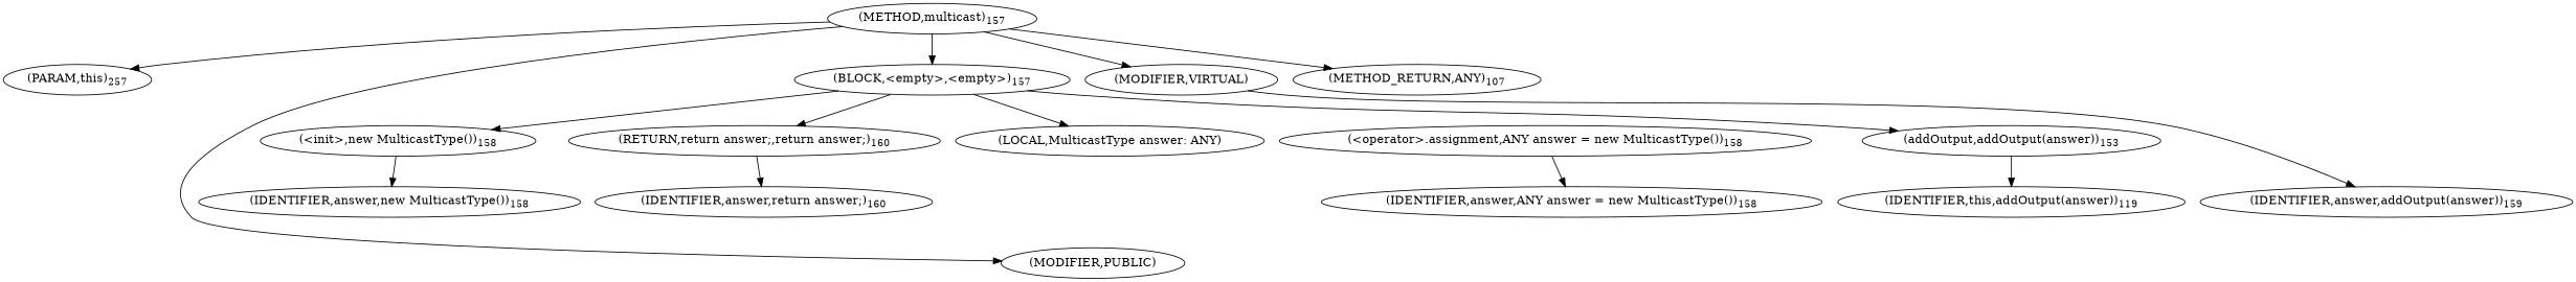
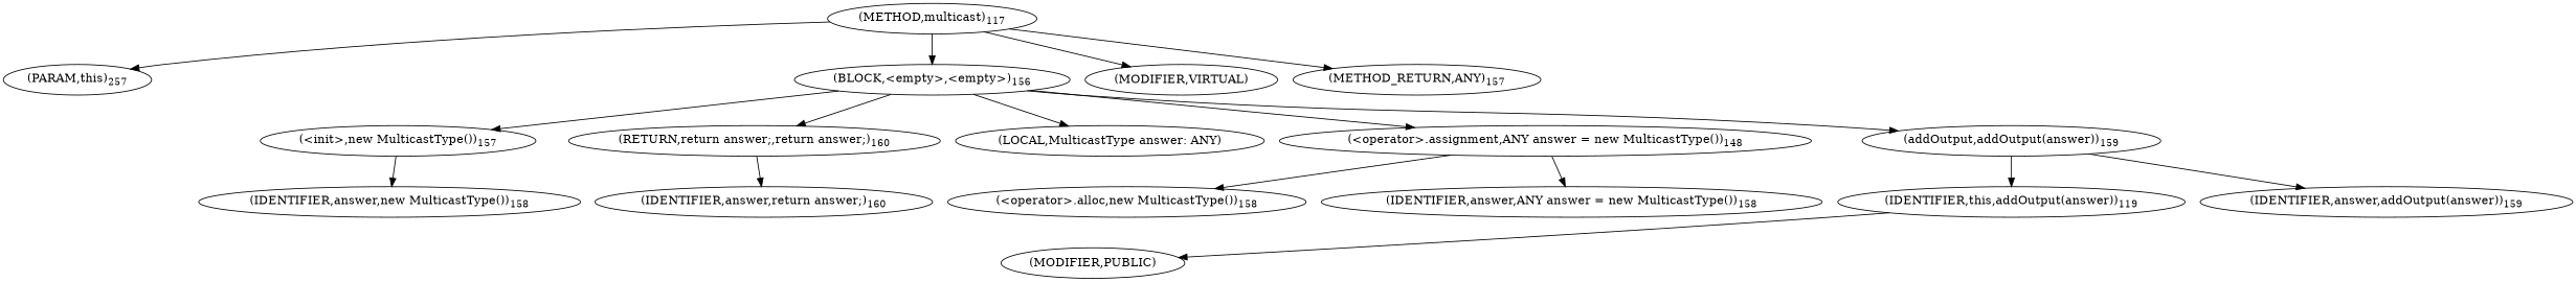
  digraph {
-   n1 [label=<(METHOD,multicast)<SUB>157</SUB>>]
+   n1 [label=<(METHOD,multicast)<SUB>117</SUB>>]
    n2 [label=<(PARAM,this)<SUB>257</SUB>>]
-   n3 [label=<(BLOCK,&lt;empty&gt;,&lt;empty&gt;)<SUB>157</SUB>>]
+   n3 [label=<(BLOCK,&lt;empty&gt;,&lt;empty&gt;)<SUB>156</SUB>>]
    n4 [label=<(MODIFIER,PUBLIC)>]
    n5 [label=<(MODIFIER,VIRTUAL)>]
-   n6 [label=<(METHOD_RETURN,ANY)<SUB>107</SUB>>]
+   n6 [label=<(METHOD_RETURN,ANY)<SUB>157</SUB>>]
    n7 [label=<(LOCAL,MulticastType answer: ANY)>]
-   n8 [label=<(&lt;operator&gt;.assignment,ANY answer = new MulticastType())<SUB>158</SUB>>]
-   n9 [label=<(&lt;init&gt;,new MulticastType())<SUB>158</SUB>>]
-   n10 [label=<(addOutput,addOutput(answer))<SUB>153</SUB>>]
+   n8 [label=<(&lt;operator&gt;.assignment,ANY answer = new MulticastType())<SUB>148</SUB>>]
+   n9 [label=<(&lt;init&gt;,new MulticastType())<SUB>157</SUB>>]
+   n10 [label=<(addOutput,addOutput(answer))<SUB>159</SUB>>]
    n11 [label=<(RETURN,return answer;,return answer;)<SUB>160</SUB>>]
    n12 [label=<(IDENTIFIER,answer,ANY answer = new MulticastType())<SUB>158</SUB>>]
+   n13 [label=<(&lt;operator&gt;.alloc,new MulticastType())<SUB>158</SUB>>]
    n14 [label=<(IDENTIFIER,answer,new MulticastType())<SUB>158</SUB>>]
    n15 [label=<(IDENTIFIER,this,addOutput(answer))<SUB>119</SUB>>]
    n16 [label=<(IDENTIFIER,answer,addOutput(answer))<SUB>159</SUB>>]
    n17 [label=<(IDENTIFIER,answer,return answer;)<SUB>160</SUB>>]
    n1 -> n2
    n1 -> n3
-   n1 -> n4
+   n15 -> n4
    n1 -> n5
    n1 -> n6
    n3 -> n7
+   n3 -> n8
    n3 -> n9
    n3 -> n10
    n3 -> n11
    n8 -> n12
+   n8 -> n13
    n9 -> n14
    n10 -> n15
-   n5 -> n16
+   n10 -> n16
    n11 -> n17
  }
